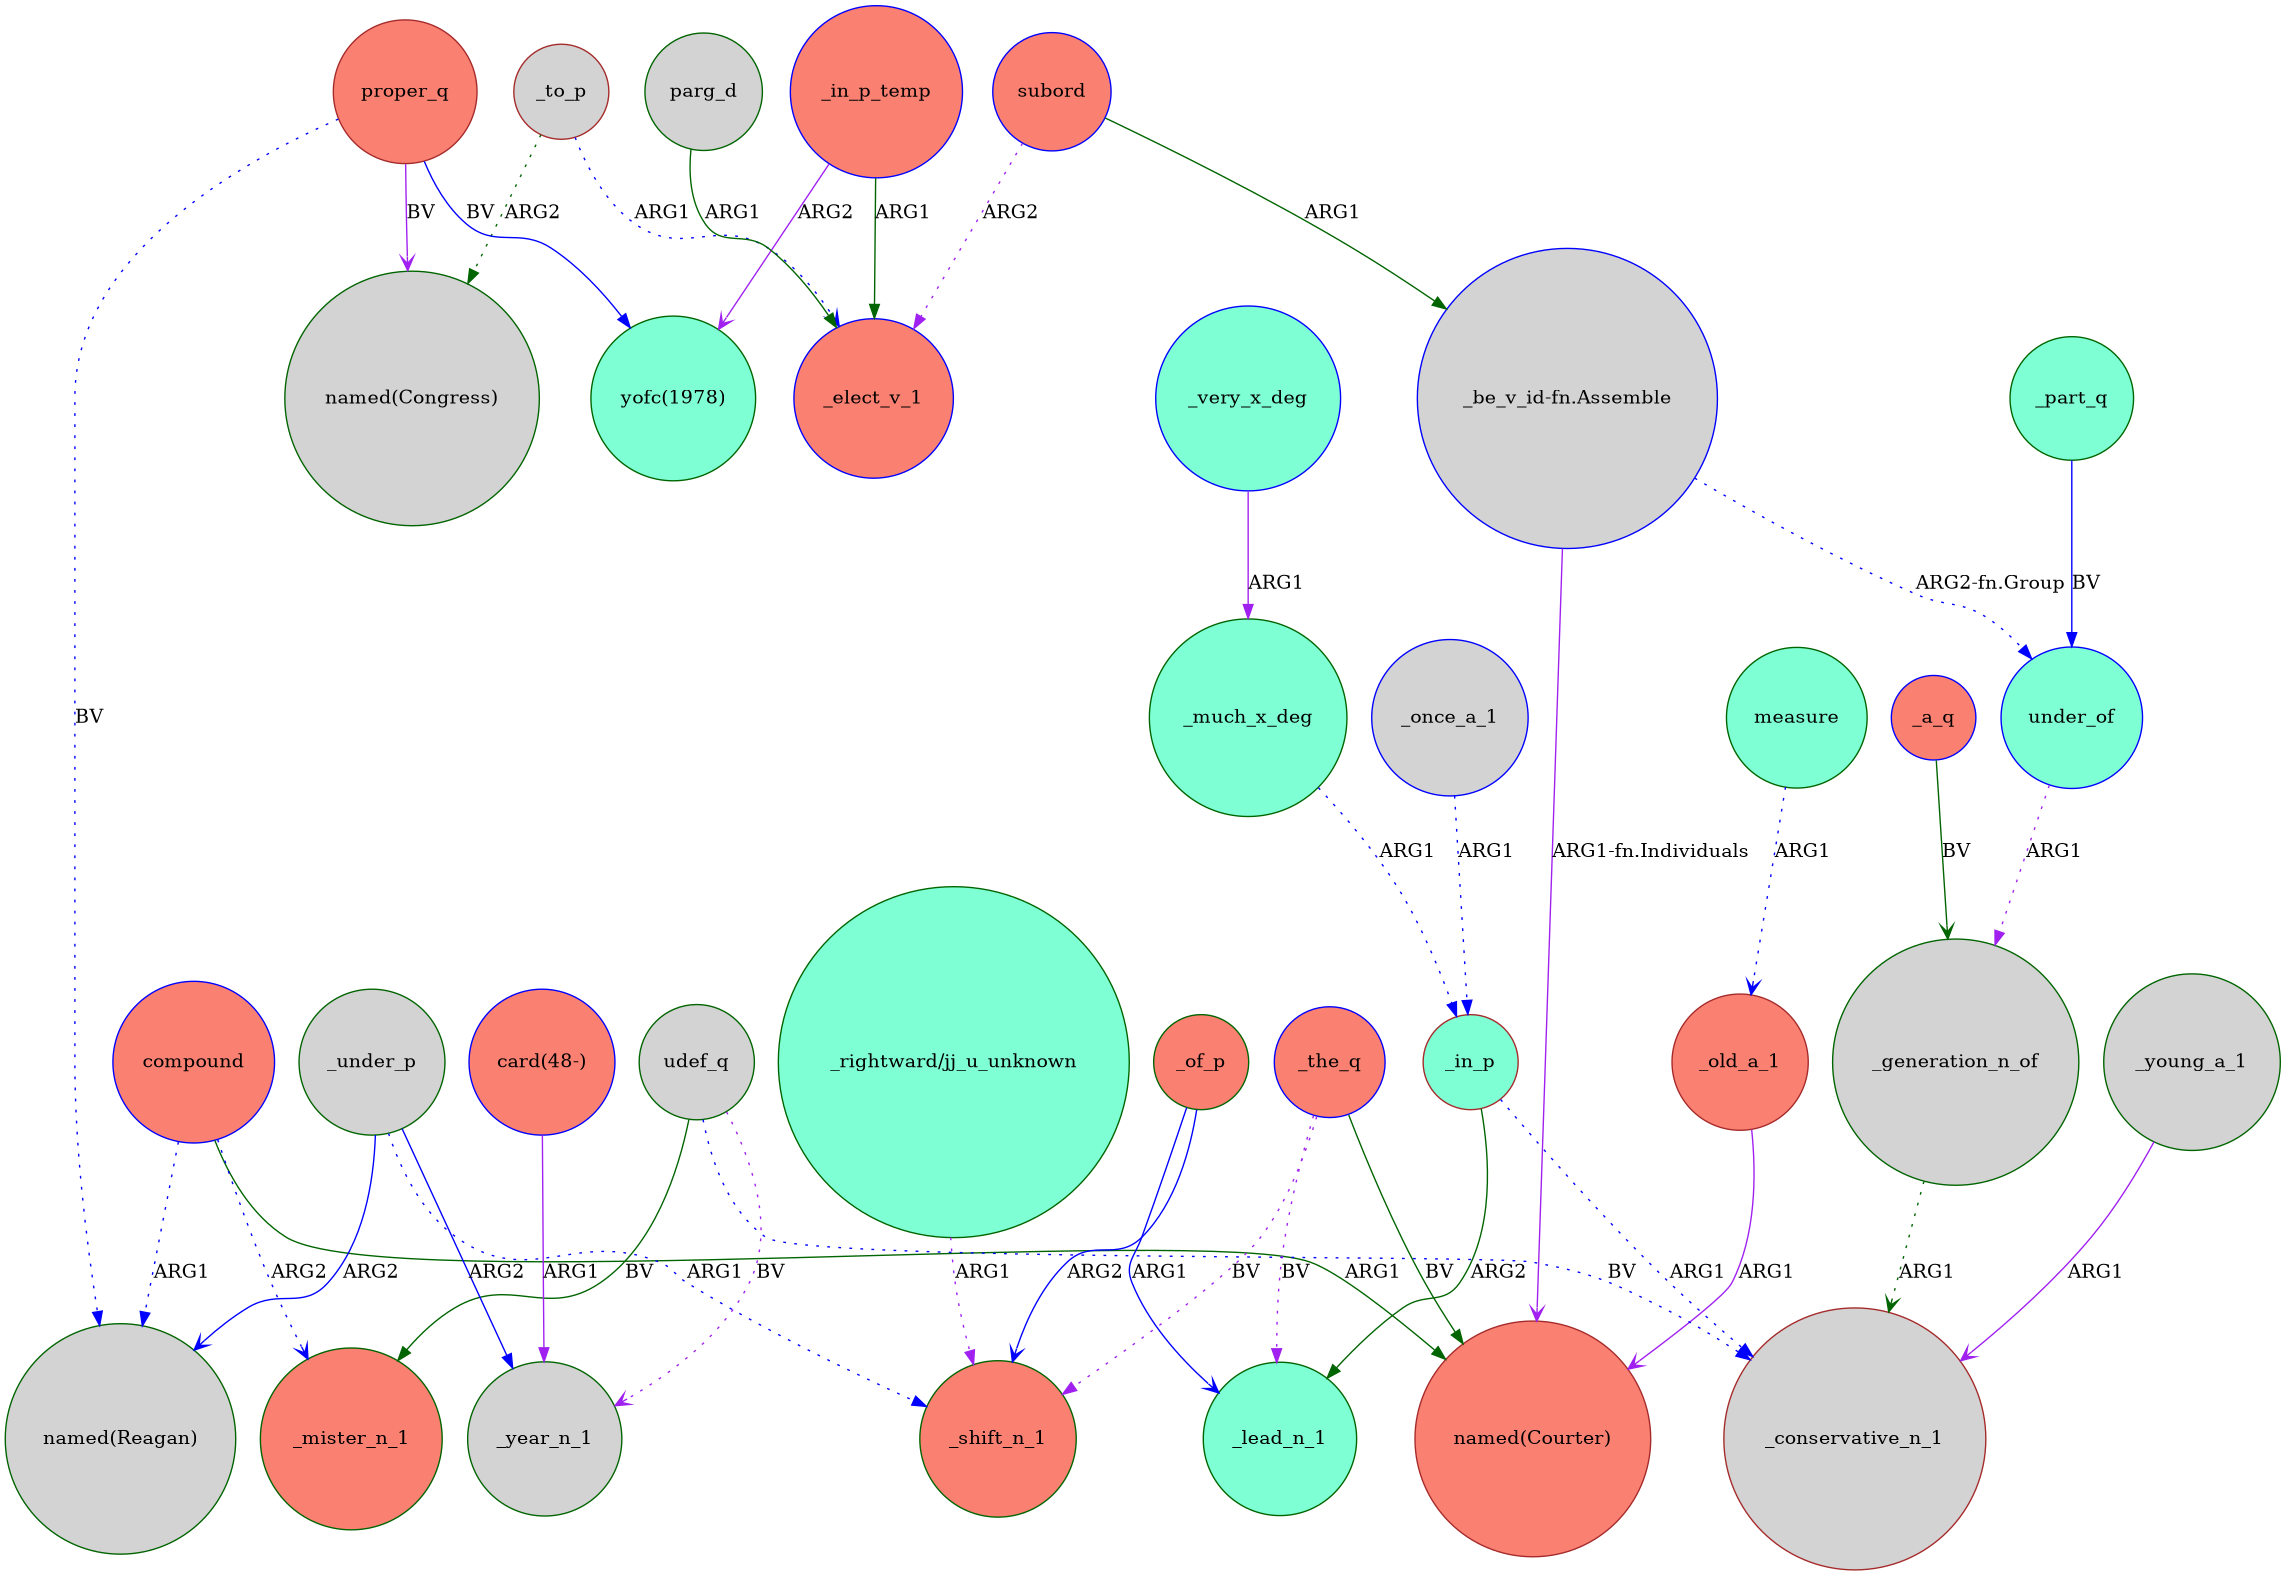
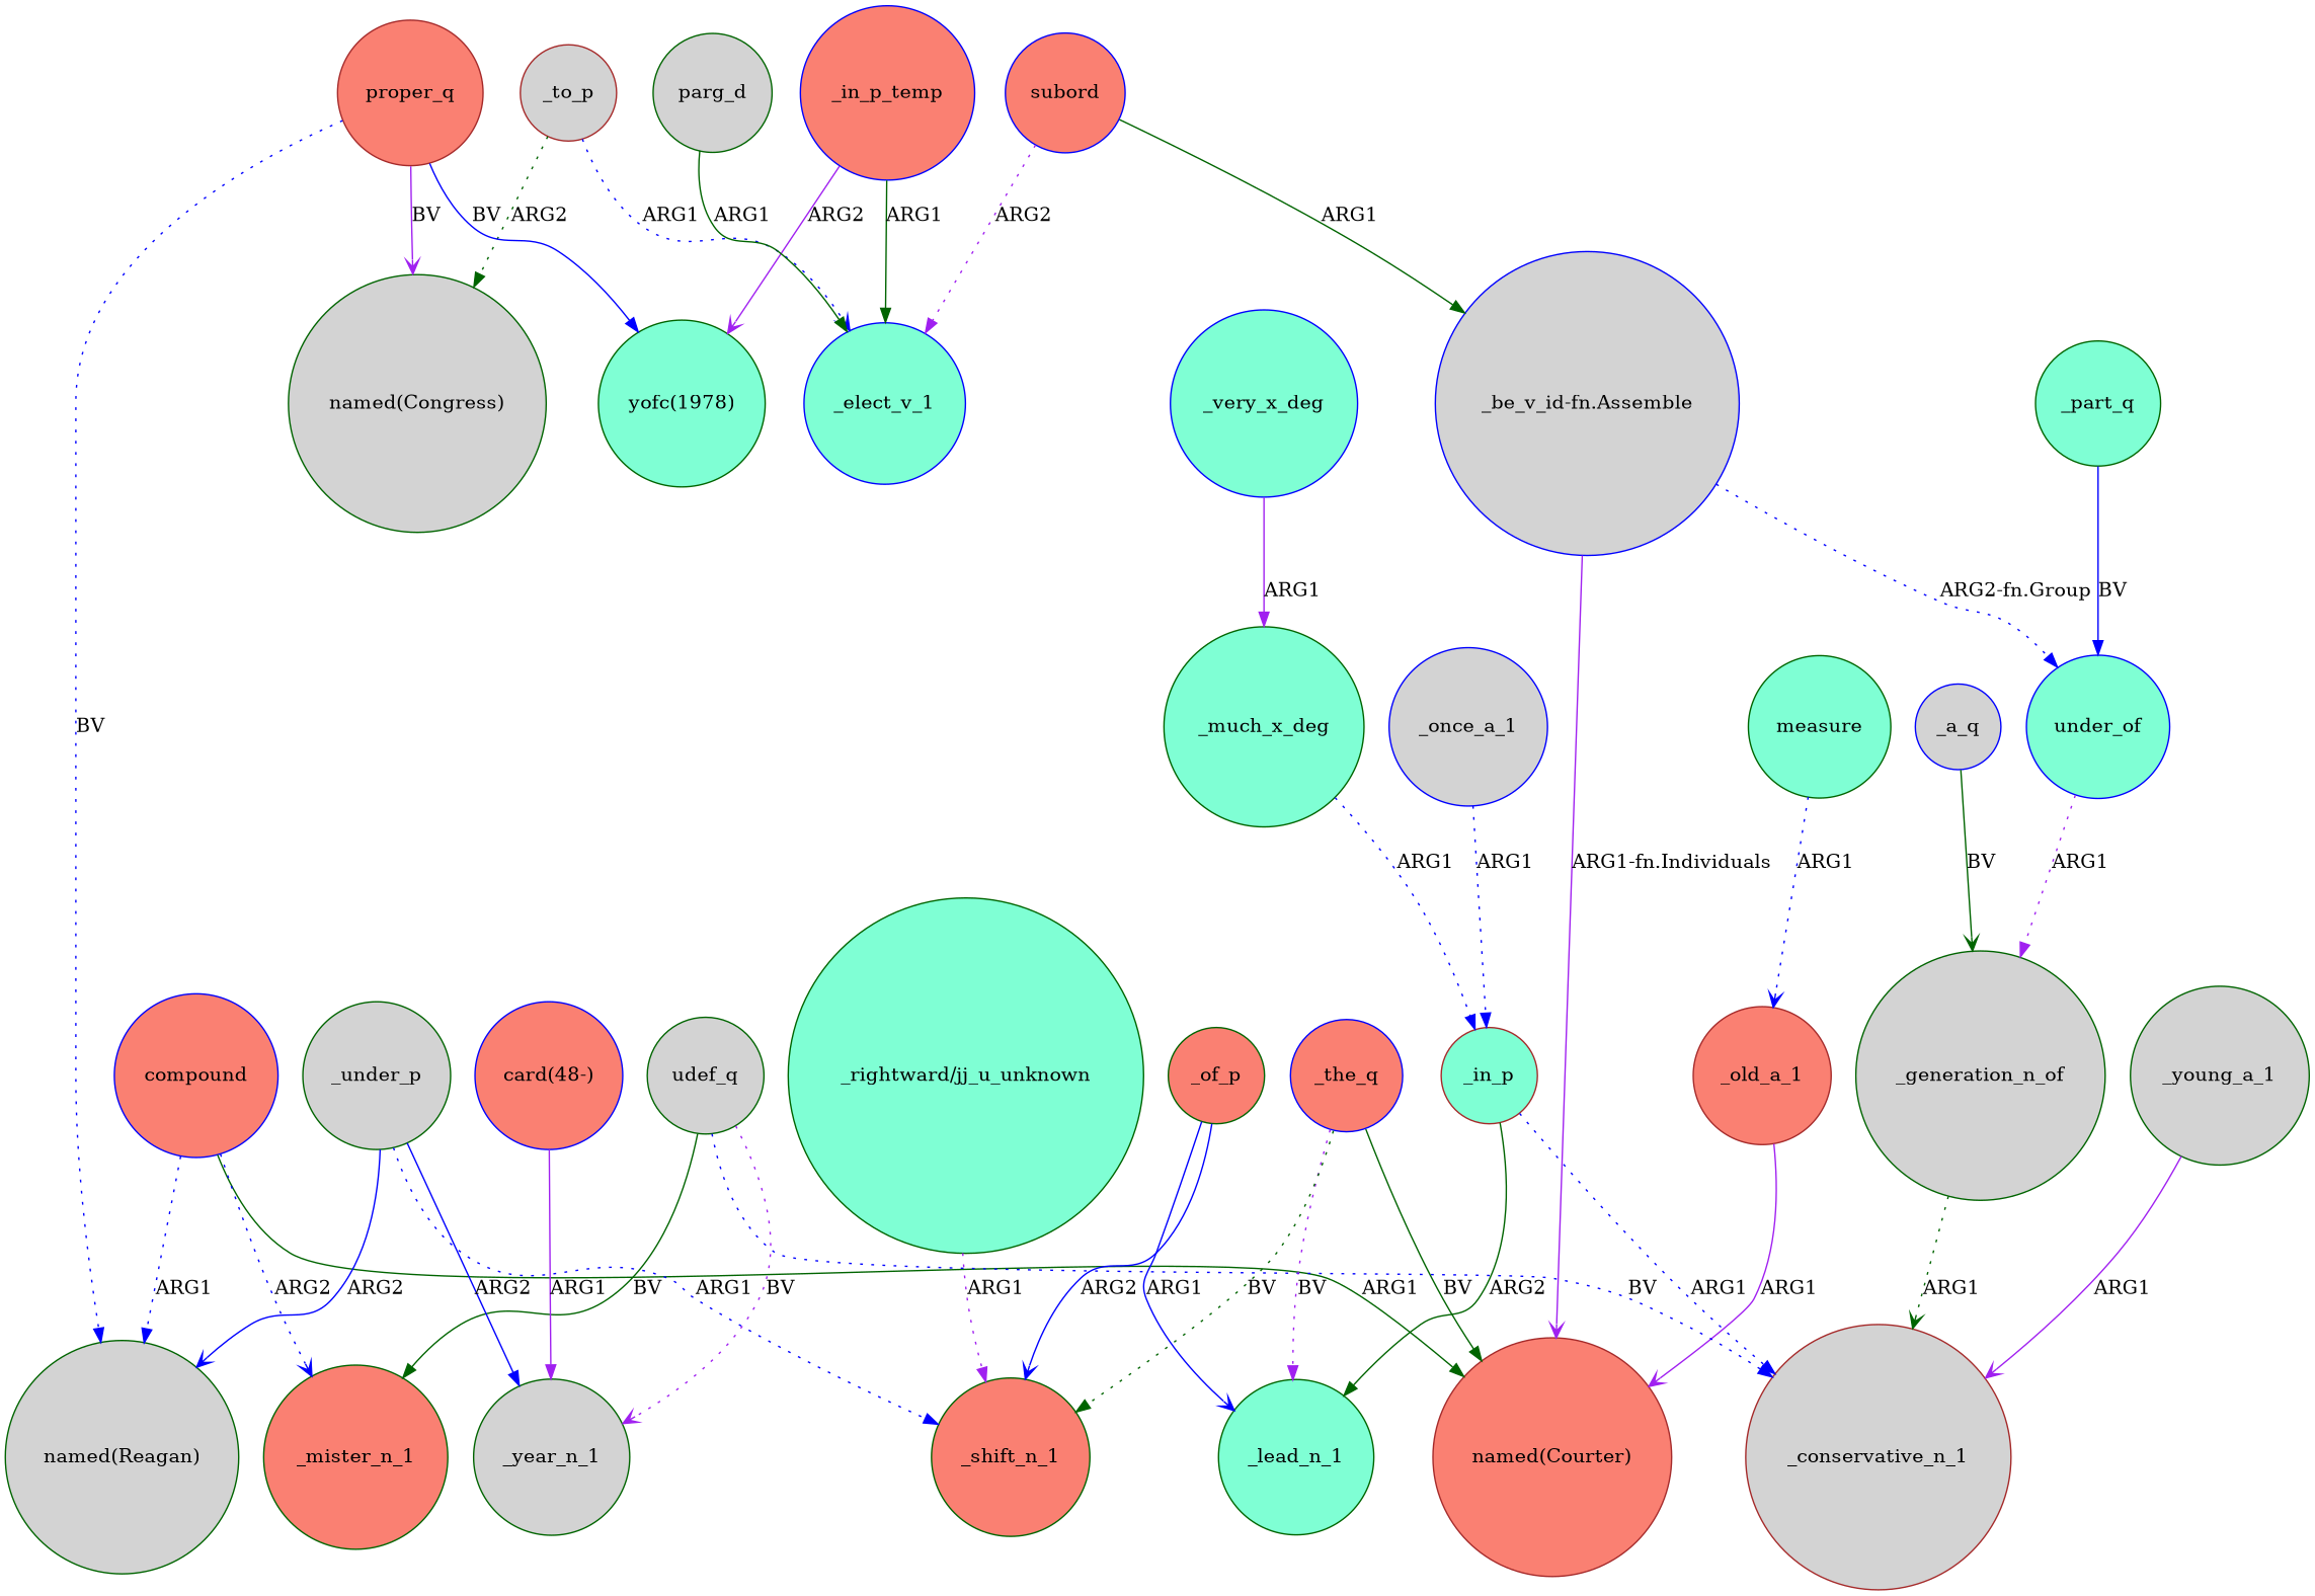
  digraph {
    node [color=darkgreen fillcolor=salmon shape=circle style=filled]
    edge [arrowhead=normal color=blue style=solid]
    _to_p [color=brown fillcolor=lightgrey]
-   _elect_v_1 [color=blue]
+   _elect_v_1 [color=blue fillcolor=aquamarine]
    "named(Congress)" [fillcolor=lightgrey]
    compound [color=blue]
    "named(Reagan)" [fillcolor=lightgrey]
    "named(Courter)" [color=brown]
    _mister_n_1
    _very_x_deg [color=blue fillcolor=aquamarine]
    _much_x_deg [fillcolor=aquamarine]
    _in_p [color=brown fillcolor=aquamarine]
    _lead_n_1 [fillcolor=aquamarine]
    _conservative_n_1 [color=brown fillcolor=lightgrey]
    "_be_v_id-fn.Assemble" [color=blue fillcolor=lightgrey]
    n14 [color=blue fillcolor=aquamarine label=under_of]
    _generation_n_of [fillcolor=lightgrey]
    proper_q [color=brown]
    "yofc(1978)" [fillcolor=aquamarine]
    _in_p_temp [color=blue]
    _young_a_1 [fillcolor=lightgrey]
    parg_d [fillcolor=lightgrey]
    measure [fillcolor=aquamarine]
    _old_a_1 [color=brown]
    udef_q [fillcolor=lightgrey]
    _year_n_1 [fillcolor=lightgrey]
    _the_q [color=blue]
    _shift_n_1
    subord [color=blue]
-   _a_q [color=blue]
+   _a_q [color=blue fillcolor=lightgrey]
    _under_p [fillcolor=lightgrey]
    _part_q [fillcolor=aquamarine]
    "_rightward/jj_u_unknown" [fillcolor=aquamarine]
    _once_a_1 [color=blue fillcolor=lightgrey]
    _of_p
    "card(48-)" [color=blue]
    _to_p -> _elect_v_1 [arrowhead=vee label=ARG1 style=dotted]
    _to_p -> "named(Congress)" [color=darkgreen label=ARG2 style=dotted]
    compound -> "named(Reagan)" [label=ARG1 style=dotted]
    compound -> "named(Courter)" [color=darkgreen label=ARG1]
    compound -> _mister_n_1 [arrowhead=vee label=ARG2 style=dotted]
    _very_x_deg -> _much_x_deg [color=purple label=ARG1]
    _much_x_deg -> _in_p [label=ARG1 style=dotted]
    _in_p -> _lead_n_1 [color=darkgreen label=ARG2]
    _in_p -> _conservative_n_1 [label=ARG1 style=dotted]
    "_be_v_id-fn.Assemble" -> "named(Courter)" [arrowhead=vee color=purple label="ARG1-fn.Individuals"]
    "_be_v_id-fn.Assemble" -> n14 [label="ARG2-fn.Group" style=dotted]
    n14 -> _generation_n_of [color=purple label=ARG1 style=dotted]
    _generation_n_of -> _conservative_n_1 [arrowhead=vee color=darkgreen label=ARG1 style=dotted]
    proper_q -> "named(Congress)" [arrowhead=vee color=purple label=BV]
    proper_q -> "named(Reagan)" [label=BV style=dotted]
    proper_q -> "yofc(1978)" [label=BV]
    _in_p_temp -> _elect_v_1 [color=darkgreen label=ARG1]
    _in_p_temp -> "yofc(1978)" [arrowhead=vee color=purple label=ARG2]
    _young_a_1 -> _conservative_n_1 [arrowhead=vee color=purple label=ARG1]
    parg_d -> _elect_v_1 [color=darkgreen label=ARG1]
    measure -> _old_a_1 [arrowhead=vee label=ARG1 style=dotted]
    _old_a_1 -> "named(Courter)" [arrowhead=vee color=purple label=ARG1]
    udef_q -> _mister_n_1 [color=darkgreen label=BV]
    udef_q -> _conservative_n_1 [label=BV style=dotted]
    udef_q -> _year_n_1 [arrowhead=vee color=purple label=BV style=dotted]
    _the_q -> "named(Courter)" [color=darkgreen label=BV]
    _the_q -> _lead_n_1 [color=purple label=BV style=dotted]
-   _the_q -> _shift_n_1 [color=purple label=BV style=dotted]
+   _the_q -> _shift_n_1 [color=darkgreen label=BV style=dotted]
    subord -> _elect_v_1 [color=purple label=ARG2 style=dotted]
    subord -> "_be_v_id-fn.Assemble" [color=darkgreen label=ARG1]
    _a_q -> _generation_n_of [arrowhead=vee color=darkgreen label=BV]
    _under_p -> "named(Reagan)" [arrowhead=vee label=ARG2]
    _under_p -> _year_n_1 [label=ARG2]
    _under_p -> _shift_n_1 [label=ARG1 style=dotted]
    _part_q -> n14 [label=BV]
    "_rightward/jj_u_unknown" -> _shift_n_1 [color=purple label=ARG1 style=dotted]
    _once_a_1 -> _in_p [label=ARG1 style=dotted]
    _of_p -> _lead_n_1 [arrowhead=vee label=ARG1]
    _of_p -> _shift_n_1 [arrowhead=vee label=ARG2]
    "card(48-)" -> _year_n_1 [color=purple label=ARG1]
  }
